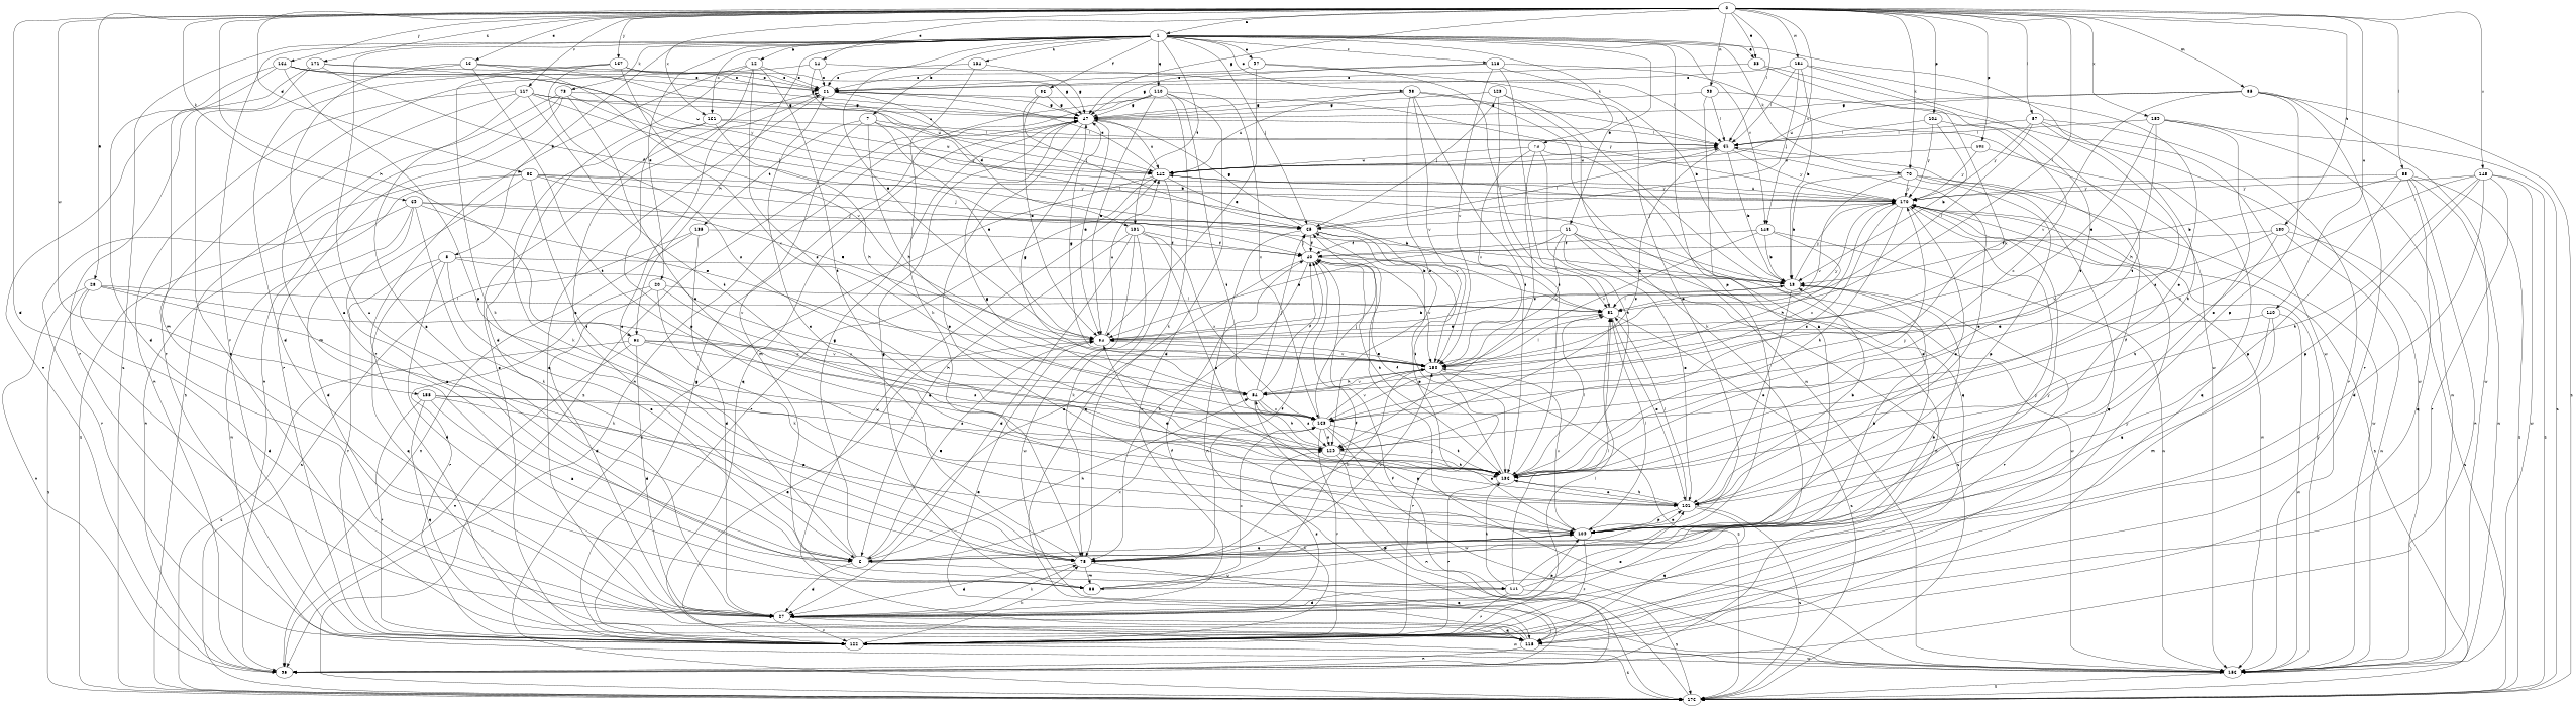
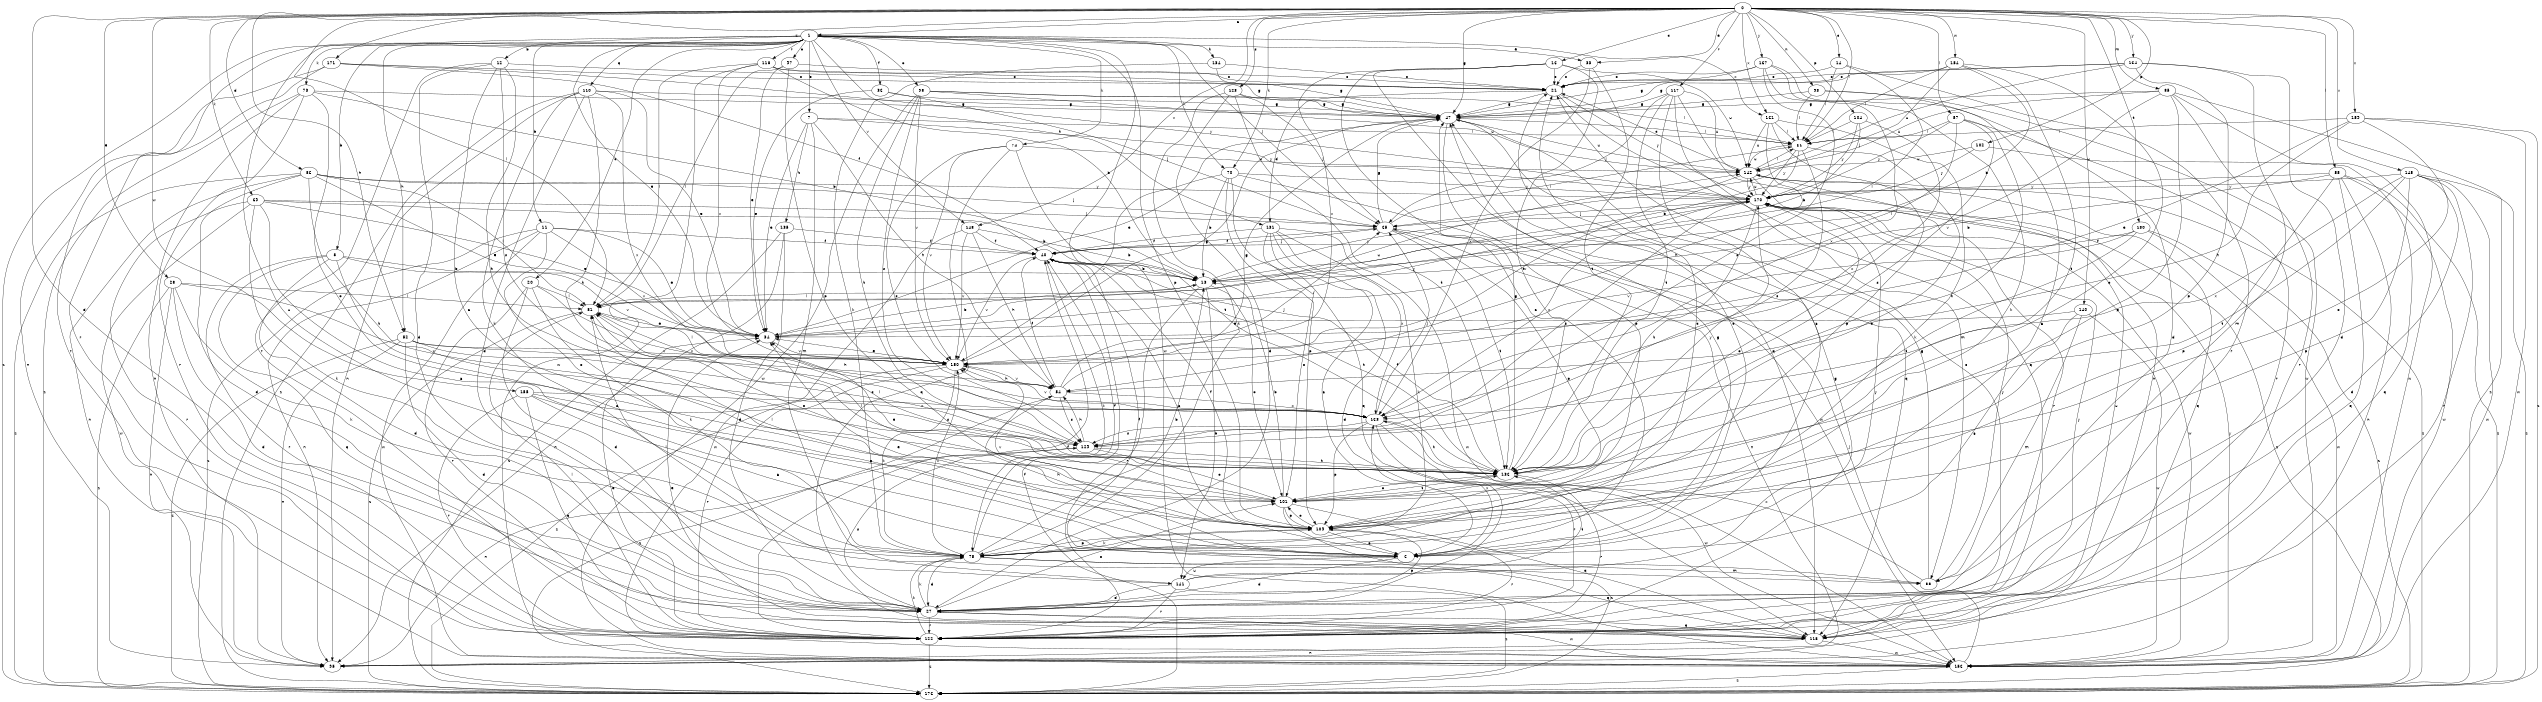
  strict digraph {
    fontname="DejaVu Sans"
    node [fontname="DejaVu Sans"]
    edge [fontname="DejaVu Sans"]
    0
    1
    14
    16
    n5 [label=86]
    27
    28
    33
    47
    52
    55
    57
    61
    69
    70
    81
    85
    93
    102
    104
    117
    123
    130
    140
    145
    148
    154
    155
    159
    161
    164
    167
    171
    7
    8
    11
    12
    20
    34
    36
    n41 [label=65]
    73
    74
    97
    98
    109
    110
    118
    122
    131
    134
    141
    156
    176
    21
    6
    115
    150
    136
    142
    170
    95
    101
    129
    75
    163
    54
    13
    88
    40
    135
    0 -> 1 [label=a]
    0 -> 14 [label=c]
    0 -> 16 [label=c]
    0 -> n5 [label=d]
    0 -> 27 [label=d]
    0 -> 28 [label=e]
    0 -> 33 [label=e]
    0 -> 47 [label=g]
    0 -> 52 [label=h]
    0 -> 55 [label=i]
    0 -> 57 [label=i]
    0 -> 61 [label=i]
    0 -> 69 [label=k]
    0 -> 70 [label=k]
    0 -> 81 [label=l]
    0 -> 85 [label=m]
    0 -> 93 [label=n]
    0 -> 102 [label=p]
    0 -> 104 [label=p]
    0 -> 117 [label=r]
+   0 -> 123 [label=s]
    0 -> 130 [label=t]
    0 -> 140 [label=u]
    0 -> 145 [label=v]
    0 -> 148 [label=v]
    0 -> 154 [label=w]
    0 -> 155 [label=w]
    0 -> 159 [label=x]
    0 -> 161 [label=x]
    0 -> 164 [label=y]
    0 -> 167 [label=y]
    0 -> 171 [label=z]
    1 -> 33 [label=e]
    1 -> 52 [label=h]
    1 -> 70 [label=k]
    1 -> 148 [label=v]
    1 -> 161 [label=x]
    1 -> 7 [label=b]
    1 -> 8 [label=b]
    1 -> 11 [label=b]
    1 -> 12 [label=b]
    1 -> 20 [label=c]
    1 -> 34 [label=e]
    1 -> 36 [label=f]
    1 -> n41 [label=j]
    1 -> 73 [label=k]
    1 -> 74 [label=k]
    1 -> 97 [label=o]
    1 -> 98 [label=o]
    1 -> 109 [label=p]
    1 -> 110 [label=q]
    1 -> 118 [label=r]
    1 -> 122 [label=r]
    1 -> 131 [label=t]
    1 -> 134 [label=t]
    1 -> 141 [label=u]
    1 -> 156 [label=w]
    1 -> 176 [label=z]
    14 -> 61 [label=i]
    14 -> 81 [label=l]
    14 -> 122 [label=r]
    14 -> 21 [label=c]
    16 -> 21 [label=c]
    16 -> 6 [label=a]
    16 -> 115 [label=q]
    16 -> 150 [label=v]
    16 -> 136 [label=t]
    16 -> 142 [label=u]
    n5 -> 27 [label=d]
    n5 -> 81 [label=l]
    n5 -> 34 [label=e]
    n5 -> n41 [label=j]
    n5 -> 176 [label=z]
    n5 -> 136 [label=t]
    n5 -> 170 [label=y]
    n5 -> 95 [label=n]
    27 -> 109 [label=p]
    27 -> 122 [label=r]
    27 -> 156 [label=w]
    27 -> 115 [label=q]
    27 -> 101 [label=o]
    27 -> 129 [label=s]
    27 -> 75 [label=k]
    28 -> 27 [label=d]
    28 -> 81 [label=l]
    28 -> 176 [label=z]
    28 -> 95 [label=n]
    28 -> 75 [label=k]
    28 -> 163 [label=x]
    33 -> 21 [label=c]
    33 -> 136 [label=t]
    33 -> 163 [label=x]
    47 -> 61 [label=i]
    47 -> 34 [label=e]
    47 -> 109 [label=p]
    47 -> 115 [label=q]
    47 -> 142 [label=u]
    52 -> 27 [label=d]
    52 -> 176 [label=z]
    52 -> 150 [label=v]
    52 -> 95 [label=n]
    52 -> 129 [label=s]
    52 -> 54 [label=h]
    55 -> 109 [label=p]
    55 -> 156 [label=w]
    55 -> 176 [label=z]
    55 -> 115 [label=q]
    55 -> 170 [label=y]
    55 -> 95 [label=n]
    55 -> 13 [label=b]
    57 -> 61 [label=i]
    57 -> 81 [label=l]
    57 -> 122 [label=r]
    57 -> 136 [label=t]
    57 -> 170 [label=y]
    57 -> 129 [label=s]
    61 -> 142 [label=u]
    61 -> 170 [label=y]
    61 -> 101 [label=o]
    61 -> 129 [label=s]
    61 -> 13 [label=b]
    69 -> 34 [label=e]
    69 -> n41 [label=j]
    69 -> 122 [label=r]
    69 -> 156 [label=w]
    69 -> 6 [label=a]
    69 -> 75 [label=k]
    69 -> 13 [label=b]
    70 -> 109 [label=p]
    70 -> 156 [label=w]
    70 -> 115 [label=q]
    70 -> 150 [label=v]
    70 -> 170 [label=y]
    70 -> 13 [label=b]
    81 -> 34 [label=e]
    81 -> 176 [label=z]
    81 -> 101 [label=o]
    85 -> 47 [label=g]
    85 -> 109 [label=p]
    85 -> 122 [label=r]
    85 -> 156 [label=w]
    85 -> 176 [label=z]
    85 -> 150 [label=v]
    85 -> 142 [label=u]
    93 -> 47 [label=g]
    93 -> 61 [label=i]
    93 -> 156 [label=w]
    93 -> 6 [label=a]
    102 -> 115 [label=q]
    102 -> 142 [label=u]
    102 -> 170 [label=y]
    104 -> 61 [label=i]
    104 -> 170 [label=y]
    104 -> 163 [label=x]
    104 -> 13 [label=b]
    117 -> 47 [label=g]
    117 -> n41 [label=j]
    117 -> 6 [label=a]
    117 -> 136 [label=t]
    117 -> 142 [label=u]
    117 -> 95 [label=n]
    117 -> 88 [label=m]
    123 -> 27 [label=d]
    123 -> 47 [label=g]
    123 -> n41 [label=j]
    123 -> 136 [label=t]
    123 -> 75 [label=k]
    130 -> 156 [label=w]
    130 -> 176 [label=z]
    130 -> 150 [label=v]
    130 -> 136 [label=t]
    130 -> 40 [label=f]
    140 -> 34 [label=e]
    140 -> 156 [label=w]
    140 -> 6 [label=a]
    140 -> 88 [label=m]
    145 -> 27 [label=d]
    145 -> 109 [label=p]
    145 -> 122 [label=r]
    145 -> 156 [label=w]
    145 -> 176 [label=z]
    145 -> 136 [label=t]
    145 -> 170 [label=y]
    145 -> 163 [label=x]
    148 -> 156 [label=w]
    148 -> 150 [label=v]
    148 -> 54 [label=h]
    148 -> 13 [label=b]
    148 -> 40 [label=f]
    154 -> 61 [label=i]
    154 -> n41 [label=j]
    154 -> 21 [label=c]
    154 -> 136 [label=t]
    154 -> 101 [label=o]
    154 -> 13 [label=b]
    155 -> 109 [label=p]
    155 -> 122 [label=r]
    155 -> 6 [label=a]
    155 -> 115 [label=q]
    155 -> 129 [label=s]
    155 -> 163 [label=x]
    159 -> 61 [label=i]
    159 -> 34 [label=e]
    159 -> 156 [label=w]
    159 -> 176 [label=z]
    159 -> 101 [label=o]
    159 -> 54 [label=h]
    161 -> 61 [label=i]
    161 -> 109 [label=p]
    161 -> 142 [label=u]
    161 -> 75 [label=k]
    161 -> 54 [label=h]
    164 -> 27 [label=d]
    164 -> 47 [label=g]
    164 -> 109 [label=p]
    164 -> 21 [label=c]
    164 -> 142 [label=u]
    164 -> 88 [label=m]
    167 -> 27 [label=d]
    167 -> 47 [label=g]
    167 -> 21 [label=c]
    167 -> 129 [label=s]
    167 -> 75 [label=k]
    167 -> 163 [label=x]
    171 -> 122 [label=r]
    171 -> 21 [label=c]
    171 -> 170 [label=y]
    171 -> 95 [label=n]
    171 -> 40 [label=f]
    7 -> 61 [label=i]
    7 -> 34 [label=e]
    7 -> 170 [label=y]
    7 -> 54 [label=h]
    7 -> 88 [label=m]
    7 -> 135 [label=t]
    8 -> 27 [label=d]
    8 -> 122 [label=r]
    8 -> 6 [label=a]
    8 -> 115 [label=q]
    8 -> 150 [label=v]
    8 -> 13 [label=b]
    11 -> 34 [label=e]
    11 -> 156 [label=w]
    11 -> 176 [label=z]
    11 -> 150 [label=v]
    11 -> 95 [label=n]
    11 -> 101 [label=o]
    11 -> 40 [label=f]
    12 -> 27 [label=d]
    12 -> 122 [label=r]
    12 -> 21 [label=c]
    12 -> 6 [label=a]
    12 -> 136 [label=t]
    12 -> 129 [label=s]
    20 -> 27 [label=d]
    20 -> 81 [label=l]
    20 -> 122 [label=r]
    20 -> 75 [label=k]
    20 -> 163 [label=x]
    34 -> 150 [label=v]
    34 -> 142 [label=u]
    34 -> 170 [label=y]
    34 -> 13 [label=b]
    36 -> 47 [label=g]
    36 -> 34 [label=e]
    36 -> n41 [label=j]
    n41 -> 47 [label=g]
    n41 -> 61 [label=i]
    n41 -> 109 [label=p]
    n41 -> 136 [label=t]
    n41 -> 95 [label=n]
    n41 -> 40 [label=f]
    73 -> 47 [label=g]
    73 -> 122 [label=r]
    73 -> 176 [label=z]
    73 -> 95 [label=n]
    73 -> 101 [label=o]
    73 -> 13 [label=b]
    74 -> 115 [label=q]
    74 -> 150 [label=v]
    74 -> 136 [label=t]
    74 -> 142 [label=u]
    74 -> 129 [label=s]
    97 -> 81 [label=l]
    97 -> 34 [label=e]
    97 -> 109 [label=p]
    97 -> 21 [label=c]
    98 -> 47 [label=g]
    98 -> 61 [label=i]
    98 -> 156 [label=w]
    98 -> 150 [label=v]
    98 -> 136 [label=t]
    98 -> 142 [label=u]
    98 -> 129 [label=s]
    109 -> 81 [label=l]
    109 -> 122 [label=r]
    109 -> 6 [label=a]
    109 -> 150 [label=v]
    109 -> 101 [label=o]
    109 -> 75 [label=k]
-   109 -> 61 [label=f]
+   109 -> 40 [label=f]
    110 -> 27 [label=d]
    110 -> 47 [label=g]
    110 -> 34 [label=e]
    110 -> 176 [label=z]
    110 -> 136 [label=t]
    110 -> 95 [label=n]
    110 -> 75 [label=k]
    110 -> 163 [label=x]
    118 -> 47 [label=g]
    118 -> 81 [label=l]
    118 -> 156 [label=w]
    118 -> 21 [label=c]
    118 -> 150 [label=v]
    118 -> 13 [label=b]
    122 -> 47 [label=g]
    122 -> 81 [label=l]
    122 -> 34 [label=e]
    122 -> 176 [label=z]
    122 -> 21 [label=c]
    122 -> 170 [label=y]
    122 -> 75 [label=k]
    122 -> 40 [label=f]
    131 -> 27 [label=d]
    131 -> 156 [label=w]
    131 -> 6 [label=a]
    131 -> 101 [label=o]
    131 -> 75 [label=k]
    131 -> 163 [label=x]
    131 -> 40 [label=f]
    134 -> 47 [label=g]
    134 -> 21 [label=c]
    134 -> 75 [label=k]
    141 -> 27 [label=d]
    141 -> 81 [label=l]
    141 -> 122 [label=r]
    141 -> 176 [label=z]
    141 -> 136 [label=t]
    141 -> 170 [label=y]
-   141 -> 13 [label=b]
+   13 -> 141 [label=b]
    156 -> n41 [label=j]
    156 -> 176 [label=z]
    156 -> 170 [label=y]
    176 -> 40 [label=f]
    21 -> 47 [label=g]
    21 -> 131 [label=d]
    21 -> 115 [label=q]
    21 -> 170 [label=y]
    6 -> 27 [label=d]
    6 -> 47 [label=g]
    6 -> 34 [label=e]
    6 -> 141 [label=u]
    6 -> 21 [label=c]
    6 -> 163 [label=x]
    6 -> 54 [label=h]
    115 -> 34 [label=e]
    115 -> 156 [label=w]
    115 -> 142 [label=u]
    115 -> 95 [label=n]
    150 -> 47 [label=g]
    150 -> 81 [label=l]
    150 -> 34 [label=e]
    150 -> 122 [label=r]
    150 -> 176 [label=z]
    150 -> 75 [label=k]
    150 -> 54 [label=h]
    136 -> 47 [label=g]
    136 -> 81 [label=l]
    136 -> 122 [label=r]
    136 -> 170 [label=y]
    136 -> 101 [label=o]
    136 -> 40 [label=f]
    142 -> 61 [label=i]
    142 -> 122 [label=r]
    142 -> 176 [label=z]
    142 -> 21 [label=c]
    142 -> 115 [label=q]
    142 -> 150 [label=v]
    142 -> 170 [label=y]
    170 -> n41 [label=j]
    170 -> 156 [label=w]
    170 -> 176 [label=z]
    170 -> 136 [label=t]
    170 -> 142 [label=u]
    170 -> 101 [label=o]
    170 -> 129 [label=s]
    170 -> 163 [label=x]
    101 -> 81 [label=l]
    101 -> 34 [label=e]
    101 -> 109 [label=p]
    101 -> 176 [label=z]
    101 -> 115 [label=q]
    101 -> 136 [label=t]
    101 -> 13 [label=b]
    129 -> 136 [label=t]
    129 -> 95 [label=n]
    129 -> 101 [label=o]
    129 -> 54 [label=h]
    75 -> 27 [label=d]
    75 -> 109 [label=p]
    75 -> 21 [label=c]
    75 -> 115 [label=q]
    75 -> 150 [label=v]
    75 -> 13 [label=b]
    75 -> 88 [label=m]
    75 -> 40 [label=f]
    163 -> n41 [label=j]
    163 -> 109 [label=p]
    163 -> 122 [label=r]
    163 -> 156 [label=w]
    163 -> 150 [label=v]
    163 -> 136 [label=t]
    163 -> 129 [label=s]
    54 -> 47 [label=g]
    54 -> n41 [label=j]
    54 -> 176 [label=z]
    54 -> 150 [label=v]
    54 -> 129 [label=s]
    54 -> 163 [label=x]
    54 -> 40 [label=f]
    13 -> 81 [label=l]
    13 -> 122 [label=r]
    13 -> 170 [label=y]
    13 -> 101 [label=o]
    88 -> 47 [label=g]
    88 -> 170 [label=y]
    88 -> 163 [label=x]
    88 -> 40 [label=f]
    40 -> n41 [label=j]
    40 -> 6 [label=a]
    40 -> 150 [label=v]
    40 -> 136 [label=t]
    40 -> 75 [label=k]
    40 -> 13 [label=b]
    135 -> 27 [label=d]
    135 -> 176 [label=z]
    135 -> 95 [label=n]
    135 -> 40 [label=f]
  }
